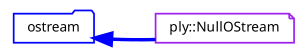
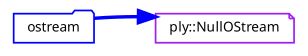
  digraph {
    rankdir=LR
    node [fontname="FreeSans.ttf" fontsize=8]
    n1 [color=blue height=0.2 label=ostream shape=folder width=0.4]
    n2 [color=purple height=0.2 label="ply::NullOStream" shape=note width=0.4]
-   n1 -> n2 [color=blue dir=back fontname="FreeSans.ttf" fontsize=8 labelfontname="FreeSans.ttf" labelfontsize=8 style=bold]
+   n2 -> n1 [color=blue dir=back fontname="FreeSans.ttf" fontsize=8 labelfontname="FreeSans.ttf" labelfontsize=8 style=bold]
  }
